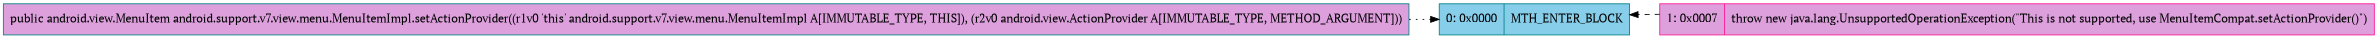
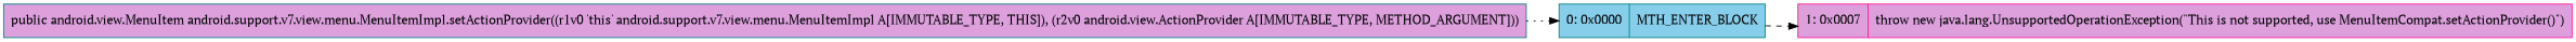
  digraph {
    rankdir=LR
    fontname="PT Serif"
    node [shape=record style=filled fillcolor=plum color=teal fontname="PT Serif"]
    edge [fontname="PT Serif"]
    n1 [label="{0\:\ 0x0000|MTH_ENTER_BLOCK\l}" fillcolor=skyblue]
    n2 [label="{1\:\ 0x0007|throw new java.lang.UnsupportedOperationException(\"This is not supported, use MenuItemCompat.setActionProvider()\")\l}" color=deeppink]
    n3 [label="{public android.view.MenuItem android.support.v7.view.menu.MenuItemImpl.setActionProvider((r1v0 'this' android.support.v7.view.menu.MenuItemImpl A[IMMUTABLE_TYPE, THIS]), (r2v0 android.view.ActionProvider A[IMMUTABLE_TYPE, METHOD_ARGUMENT])) }"]
-   n2 -> n1 [style=dashed]
+   n1 -> n2 [style=dashed]
    n3 -> n1 [style=dotted]
  }
